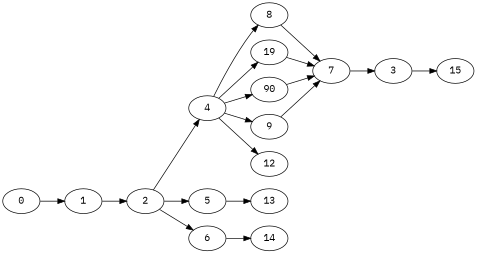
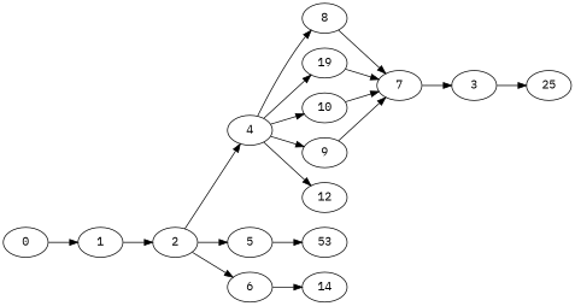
  digraph {
    "Duplicate states"=0
    GraphType=S_P
    "Max states in OPEN"=0
    Modes="120000ms; topo-ordered tasks, ; Pruning: task equivalence, fixed order ready list, ; F-value: ; Optimisation: best schedule length (SL) optimisation on equal, "
    NumberOfTasks=16
    "Pruned using list schedule length"=126559
    "States removed from OPEN"=0
    TargetSystem="Homogeneous-2"
    "Time to schedule (ms)"=975
    "Total idle time"=28
    "Total schedule length"=82
    "Total sequential time"=121
    "Total states created"=333880
    fontname="IBM Plex Mono"
    rankdir=LR
    node [Processor=0 Weight=6 fontname="IBM Plex Mono"]
    edge [Weight=3 fontname="IBM Plex Mono"]
    0 ["Finish time"=8 "Start time"=0 Weight=8]
    1 ["Finish time"=18 "Start time"=8 Weight=10]
    2 ["Finish time"=25 "Start time"=18 Weight=7]
    4 ["Finish time"=31 "Start time"=25]
    5 ["Finish time"=62 Processor=1 "Start time"=48 Weight=14]
    6 ["Finish time"=36 Processor=1 "Start time"=28 Weight=8]
    8 ["Finish time"=45 "Start time"=31 Weight=14]
    n8 ["Finish time"=58 "Start time"=45 Weight=13 label=19]
-   10 ["Finish time"=48 Processor=1 "Start time"=42 label=90]
+   10 ["Finish time"=48 Processor=1 "Start time"=42]
    9 ["Finish time"=42 Processor=1 "Start time"=36]
    12 ["Finish time"=61 "Start time"=58 Weight=3]
-   13 ["Finish time"=66 Processor=1 "Start time"=62 Weight=4]
+   13 ["Finish time"=66 Processor=1 "Start time"=62 Weight=4 label=53]
    14 ["Finish time"=67 "Start time"=61]
    7 ["Finish time"=72 Processor=1 "Start time"=66]
    3 ["Finish time"=76 Processor=1 "Start time"=72 Weight=4]
-   15 ["Finish time"=82 Processor=1 "Start time"=76]
+   15 ["Finish time"=82 Processor=1 "Start time"=76 label=25]
    0 -> 1 [Weight=5]
    1 -> 2
    2 -> 4 [Weight=8]
    2 -> 5 [Weight=9]
    2 -> 6
    4 -> 8 [Weight=8]
    4 -> n8 [Weight=10]
    4 -> 10 [Weight=2]
    4 -> 9 [Weight=5]
    4 -> 12 [Weight=6]
    5 -> 13 [Weight=10]
    6 -> 14
    8 -> 7 [Weight=10]
    n8 -> 7 [Weight=6]
    10 -> 7 [Weight=5]
    9 -> 7
    7 -> 3 [Weight=8]
    3 -> 15
  }
